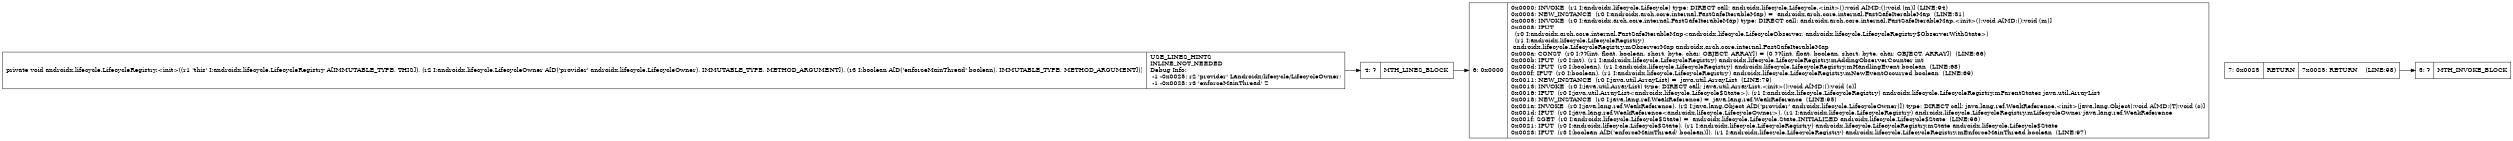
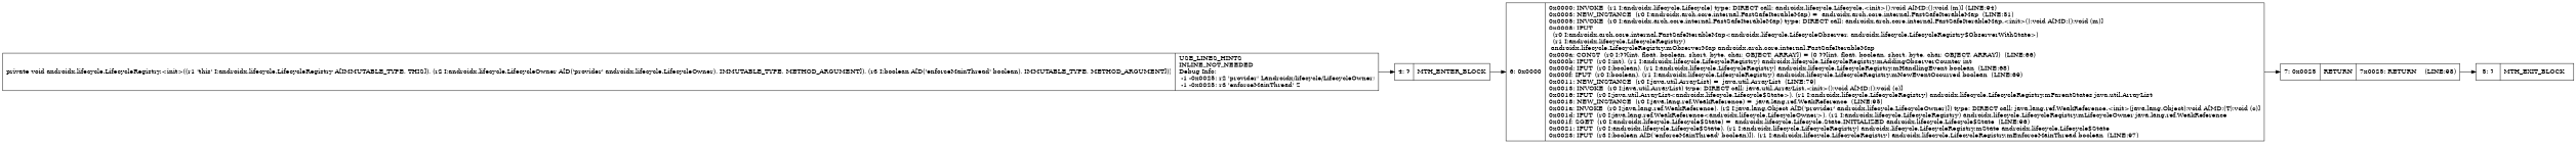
  digraph {
    fontname="DejaVu Serif"
    rankdir=LR
    node [fontname="DejaVu Serif" shape=record]
    edge [fontname="DejaVu Serif"]
-   n1 [label="{4\:\ ?|MTH_LINES_BLOCK\l}"]
+   n1 [label="{4\:\ ?|MTH_ENTER_BLOCK\l}"]
    n2 [label="{6\:\ 0x0000|0x0000: INVOKE  (r1 I:androidx.lifecycle.Lifecycle) type: DIRECT call: androidx.lifecycle.Lifecycle.\<init\>():void A[MD:():void (m)] (LINE:94)\l0x0003: NEW_INSTANCE  (r0 I:androidx.arch.core.internal.FastSafeIterableMap) =  androidx.arch.core.internal.FastSafeIterableMap  (LINE:51)\l0x0005: INVOKE  (r0 I:androidx.arch.core.internal.FastSafeIterableMap) type: DIRECT call: androidx.arch.core.internal.FastSafeIterableMap.\<init\>():void A[MD:():void (m)]\l0x0008: IPUT  \l  (r0 I:androidx.arch.core.internal.FastSafeIterableMap\<androidx.lifecycle.LifecycleObserver, androidx.lifecycle.LifecycleRegistry$ObserverWithState\>)\l  (r1 I:androidx.lifecycle.LifecycleRegistry)\l androidx.lifecycle.LifecycleRegistry.mObserverMap androidx.arch.core.internal.FastSafeIterableMap \l0x000a: CONST  (r0 I:??[int, float, boolean, short, byte, char, OBJECT, ARRAY]) = (0 ??[int, float, boolean, short, byte, char, OBJECT, ARRAY])  (LINE:66)\l0x000b: IPUT  (r0 I:int), (r1 I:androidx.lifecycle.LifecycleRegistry) androidx.lifecycle.LifecycleRegistry.mAddingObserverCounter int \l0x000d: IPUT  (r0 I:boolean), (r1 I:androidx.lifecycle.LifecycleRegistry) androidx.lifecycle.LifecycleRegistry.mHandlingEvent boolean  (LINE:68)\l0x000f: IPUT  (r0 I:boolean), (r1 I:androidx.lifecycle.LifecycleRegistry) androidx.lifecycle.LifecycleRegistry.mNewEventOccurred boolean  (LINE:69)\l0x0011: NEW_INSTANCE  (r0 I:java.util.ArrayList) =  java.util.ArrayList  (LINE:79)\l0x0013: INVOKE  (r0 I:java.util.ArrayList) type: DIRECT call: java.util.ArrayList.\<init\>():void A[MD:():void (c)]\l0x0016: IPUT  (r0 I:java.util.ArrayList\<androidx.lifecycle.Lifecycle$State\>), (r1 I:androidx.lifecycle.LifecycleRegistry) androidx.lifecycle.LifecycleRegistry.mParentStates java.util.ArrayList \l0x0018: NEW_INSTANCE  (r0 I:java.lang.ref.WeakReference) =  java.lang.ref.WeakReference  (LINE:95)\l0x001a: INVOKE  (r0 I:java.lang.ref.WeakReference), (r2 I:java.lang.Object A[D('provider' androidx.lifecycle.LifecycleOwner)]) type: DIRECT call: java.lang.ref.WeakReference.\<init\>(java.lang.Object):void A[MD:(T):void (c)]\l0x001d: IPUT  (r0 I:java.lang.ref.WeakReference\<androidx.lifecycle.LifecycleOwner\>), (r1 I:androidx.lifecycle.LifecycleRegistry) androidx.lifecycle.LifecycleRegistry.mLifecycleOwner java.lang.ref.WeakReference \l0x001f: SGET  (r0 I:androidx.lifecycle.Lifecycle$State) =  androidx.lifecycle.Lifecycle.State.INITIALIZED androidx.lifecycle.Lifecycle$State  (LINE:96)\l0x0021: IPUT  (r0 I:androidx.lifecycle.Lifecycle$State), (r1 I:androidx.lifecycle.LifecycleRegistry) androidx.lifecycle.LifecycleRegistry.mState androidx.lifecycle.Lifecycle$State \l0x0023: IPUT  (r3 I:boolean A[D('enforceMainThread' boolean)]), (r1 I:androidx.lifecycle.LifecycleRegistry) androidx.lifecycle.LifecycleRegistry.mEnforceMainThread boolean  (LINE:97)\l}"]
    n3 [label="{7\:\ 0x0025|RETURN\l|7x0025: RETURN    (LINE:98)\l}"]
-   n4 [label="{5\:\ ?|MTH_INVOKE_BLOCK\l}"]
+   n4 [label="{5\:\ ?|MTH_EXIT_BLOCK\l}"]
    n5 [label="{private void androidx.lifecycle.LifecycleRegistry.\<init\>((r1 'this' I:androidx.lifecycle.LifecycleRegistry A[IMMUTABLE_TYPE, THIS]), (r2 I:androidx.lifecycle.LifecycleOwner A[D('provider' androidx.lifecycle.LifecycleOwner), IMMUTABLE_TYPE, METHOD_ARGUMENT]), (r3 I:boolean A[D('enforceMainThread' boolean), IMMUTABLE_TYPE, METHOD_ARGUMENT]))  | USE_LINES_HINTS\lINLINE_NOT_NEEDED\lDebug Info:\l  \-1 \-0x0025: r2 'provider' Landroidx\/lifecycle\/LifecycleOwner;\l  \-1 \-0x0025: r3 'enforceMainThread' Z\l}"]
    n1 -> n2
+   n2 -> n3
    n3 -> n4
    n5 -> n1
  }
